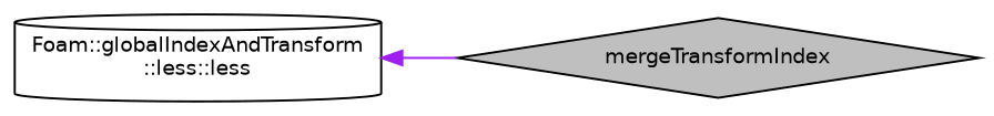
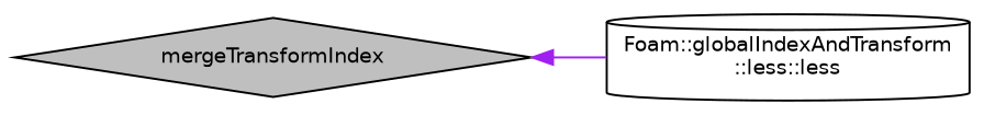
  digraph {
    rankdir=LR
    node [color=black fontname=Helvetica fontsize=10]
    n1 [fillcolor=grey75 fontcolor=black height=0.2 label=mergeTransformIndex shape=diamond style=filled width=0.4]
    n2 [height=0.2 label="Foam::globalIndexAndTransform\l::less::less" shape=cylinder width=0.4]
-   n2 -> n1 [color=purple dir=back fontname=Helvetica fontsize=10 labelfontname=Helvetica labelfontsize=10 style=solid]
+   n1 -> n2 [color=purple dir=back fontname=Helvetica fontsize=10 labelfontname=Helvetica labelfontsize=10 style=solid]
  }
